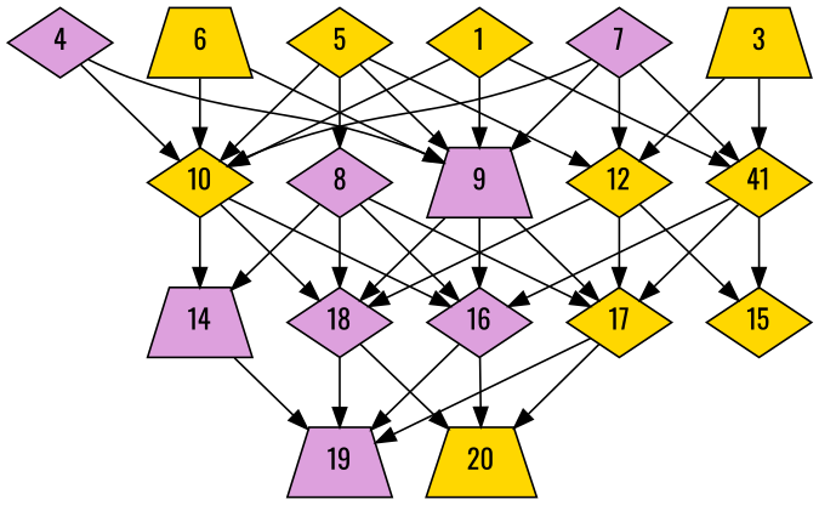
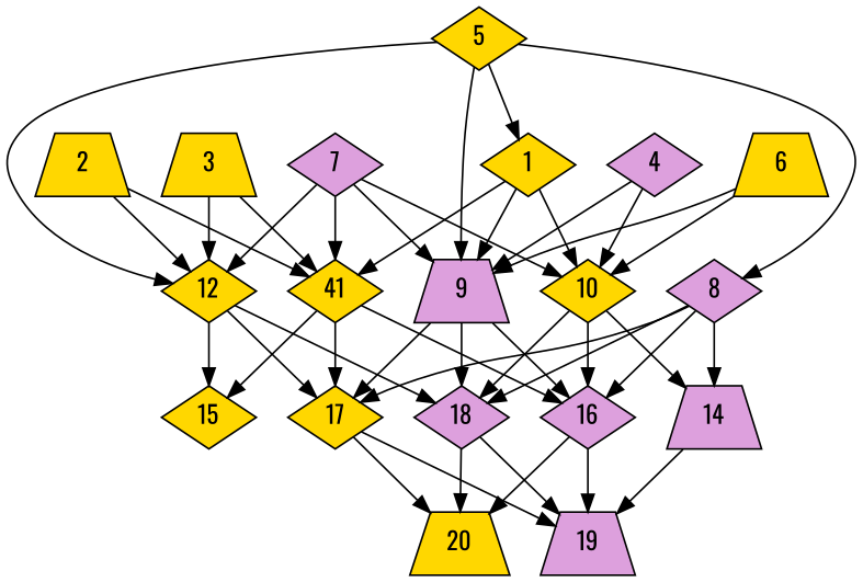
  digraph {
    fontname=Oswald
    node [alpha=0.18 fillcolor=gold fontname=Oswald shape=diamond style=filled]
    edge [fontname=Oswald]
    1 [alpha=0.04 expect_size=29608960]
    9 [alpha=0.06 expect_size=33785856 fillcolor=plum shape=trapezium]
    10 [expect_size=23543808]
    n4 [alpha=0.03 expect_size=48365568 label=41]
    16 [alpha=0.16 expect_size=22222848 fillcolor=plum]
    17 [alpha=0.08 expect_size=33832960]
    18 [alpha=0.17 expect_size=12691456 fillcolor=plum]
    14 [alpha=0.17 expect_size=38931456 fillcolor=plum shape=trapezium]
    15 [alpha=0.11 expect_size=46655488]
    19 [alpha=0.12 expect_size=15764480 fillcolor=plum shape=trapezium]
    20 [alpha=0.16 expect_size=30752768 shape=trapezium]
+   2 [alpha=0.14 expect_size=35841024 shape=trapezium]
    12 [alpha=0.19 expect_size=11656192]
    3 [expect_size=37512192 shape=trapezium]
    4 [alpha=0.03 expect_size=39234560 fillcolor=plum]
    5 [alpha=0.10 expect_size=22471680]
    8 [alpha=0.01 expect_size=33022976 fillcolor=plum]
    6 [alpha=0.05 expect_size=47989760 shape=trapezium]
    7 [alpha=0.11 expect_size=31203328 fillcolor=plum]
    1 -> 9
    1 -> 10
    1 -> n4
    9 -> 16
    9 -> 17
    9 -> 18
    10 -> 16
    10 -> 18
    10 -> 14
    n4 -> 16
    n4 -> 17
    n4 -> 15
    16 -> 19
    16 -> 20
    17 -> 19
    17 -> 20
    18 -> 19
    18 -> 20
    14 -> 19
+   2 -> n4
+   2 -> 12
    12 -> 17
    12 -> 18
    12 -> 15
    3 -> n4
    3 -> 12
    4 -> 9
    4 -> 10
    5 -> 9
-   5 -> 10
+   5 -> 1
    5 -> 12
    5 -> 8
    8 -> 16
    8 -> 17
    8 -> 18
    8 -> 14
    6 -> 9
    6 -> 10
    7 -> 9
    7 -> 10
    7 -> n4
    7 -> 12
  }
